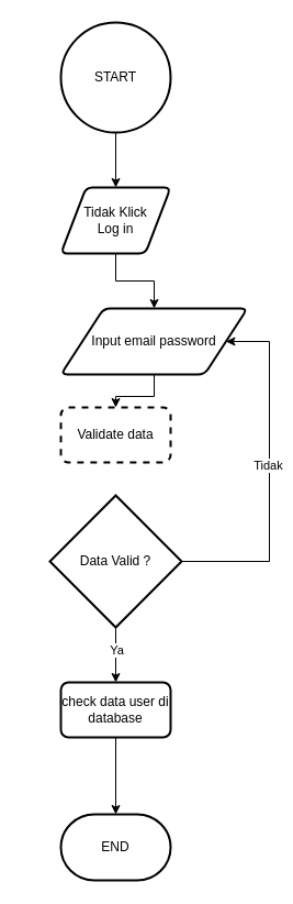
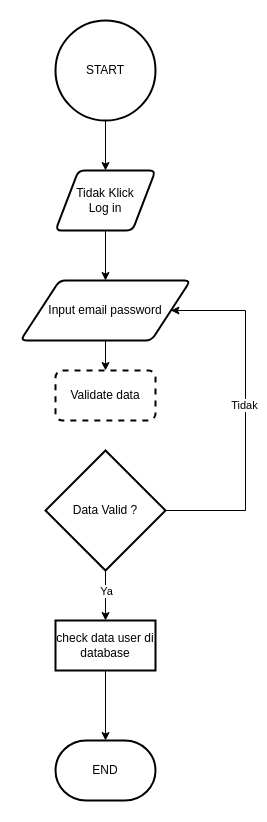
  <mxCell id="0" />
  <mxCell id="1" parent="0" />
  <mxCell id="2" style="edgeStyle=orthogonalEdgeStyle;rounded=0;orthogonalLoop=1;jettySize=auto;html=1;exitX=0.5;exitY=1;exitDx=0;exitDy=0;exitPerimeter=0;entryX=0.5;entryY=0;entryDx=0;entryDy=0;" parent="1" source="3" target="5" edge="1"><mxGeometry relative="1" as="geometry" /></mxCell>
  <mxCell id="3" value="START" style="strokeWidth=2;html=1;shape=mxgraph.flowchart.start_2;whiteSpace=wrap;" parent="1" vertex="1"><mxGeometry x="55" y="20" width="100" height="100" as="geometry" /></mxCell>
  <mxCell id="4" style="edgeStyle=orthogonalEdgeStyle;rounded=0;orthogonalLoop=1;jettySize=auto;html=1;exitX=0.5;exitY=1;exitDx=0;exitDy=0;entryX=0.5;entryY=0;entryDx=0;entryDy=0;" parent="1" source="5" target="7" edge="1"><mxGeometry relative="1" as="geometry" /></mxCell>
  <mxCell id="5" value="Tidak Klick&lt;br&gt;Log in" style="shape=parallelogram;html=1;strokeWidth=2;perimeter=parallelogramPerimeter;whiteSpace=wrap;rounded=1;arcSize=12;size=0.23;" parent="1" vertex="1"><mxGeometry x="55" y="170" width="100" height="60" as="geometry" /></mxCell>
  <mxCell id="6" style="edgeStyle=orthogonalEdgeStyle;rounded=0;orthogonalLoop=1;jettySize=auto;html=1;exitX=0.5;exitY=1;exitDx=0;exitDy=0;entryX=0.5;entryY=0;entryDx=0;entryDy=0;" edge="1" parent="1" source="7" target="16"><mxGeometry relative="1" as="geometry" /></mxCell>
- <mxCell id="7" value="Input email password" style="shape=parallelogram;html=1;strokeWidth=2;perimeter=parallelogramPerimeter;whiteSpace=wrap;rounded=1;arcSize=12;size=0.23;" parent="1" vertex="1"><mxGeometry x="55" y="280" width="170" height="60" as="geometry" /></mxCell>
+ <mxCell id="7" value="Input email password" style="shape=parallelogram;html=1;strokeWidth=2;perimeter=parallelogramPerimeter;whiteSpace=wrap;rounded=1;arcSize=12;size=0.23;" parent="1" vertex="1"><mxGeometry x="20" y="280" width="170" height="60" as="geometry" /></mxCell>
  <mxCell id="8" style="edgeStyle=orthogonalEdgeStyle;rounded=0;orthogonalLoop=1;jettySize=auto;html=1;exitX=1;exitY=0.5;exitDx=0;exitDy=0;exitPerimeter=0;entryX=1;entryY=0.5;entryDx=0;entryDy=0;" parent="1" source="12" target="7" edge="1"><mxGeometry relative="1" as="geometry"><Array as="points"><mxPoint x="245" y="510" /><mxPoint x="245" y="310" /></Array></mxGeometry></mxCell>
  <mxCell id="9" value="Tidak" style="edgeLabel;html=1;align=center;verticalAlign=middle;resizable=0;points=[];" parent="8" vertex="1" connectable="0"><mxGeometry x="0.052" y="2" relative="1" as="geometry"><mxPoint as="offset" /></mxGeometry></mxCell>
  <mxCell id="10" style="edgeStyle=orthogonalEdgeStyle;rounded=0;orthogonalLoop=1;jettySize=auto;html=1;exitX=0.5;exitY=1;exitDx=0;exitDy=0;exitPerimeter=0;entryX=0.5;entryY=0;entryDx=0;entryDy=0;" edge="1" parent="1" source="12" target="14"><mxGeometry relative="1" as="geometry" /></mxCell>
  <mxCell id="11" value="Ya" style="edgeLabel;html=1;align=center;verticalAlign=middle;resizable=0;points=[];" vertex="1" connectable="0" parent="10"><mxGeometry x="-0.2" relative="1" as="geometry"><mxPoint as="offset" /></mxGeometry></mxCell>
  <mxCell id="12" value="Data Valid ?" style="strokeWidth=2;html=1;shape=mxgraph.flowchart.decision;whiteSpace=wrap;" parent="1" vertex="1"><mxGeometry x="45" y="450" width="120" height="120" as="geometry" /></mxCell>
  <mxCell id="13" style="edgeStyle=orthogonalEdgeStyle;rounded=0;orthogonalLoop=1;jettySize=auto;html=1;exitX=0.5;exitY=1;exitDx=0;exitDy=0;entryX=0.5;entryY=0;entryDx=0;entryDy=0;entryPerimeter=0;" parent="1" source="14" target="15" edge="1"><mxGeometry relative="1" as="geometry" /></mxCell>
- <mxCell id="14" value="check data user di database" style="rounded=1;whiteSpace=wrap;html=1;absoluteArcSize=1;arcSize=14;strokeWidth=2;" parent="1" vertex="1"><mxGeometry x="55" y="620" width="100" height="50" as="geometry" /></mxCell>
+ <mxCell id="14" value="check data user di database" style="whiteSpace=wrap;html=1;absoluteArcSize=1;arcSize=14;strokeWidth=2;rounded=0;" parent="1" vertex="1"><mxGeometry x="55" y="620" width="100" height="50" as="geometry" /></mxCell>
  <mxCell id="15" value="END" style="strokeWidth=2;html=1;shape=mxgraph.flowchart.terminator;whiteSpace=wrap;" parent="1" vertex="1"><mxGeometry x="55" y="740" width="100" height="60" as="geometry" /></mxCell>
  <mxCell id="16" value="Validate data" style="rounded=1;whiteSpace=wrap;html=1;absoluteArcSize=1;arcSize=14;strokeWidth=2;dashed=1;" vertex="1" parent="1"><mxGeometry x="55" y="370" width="100" height="50" as="geometry" /></mxCell>
